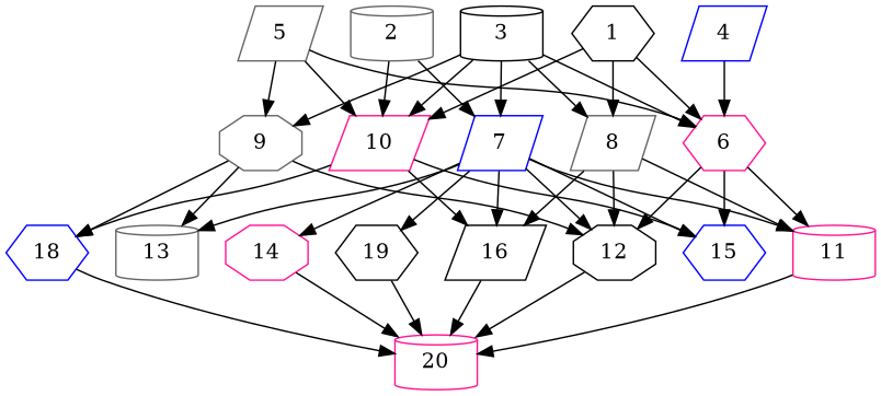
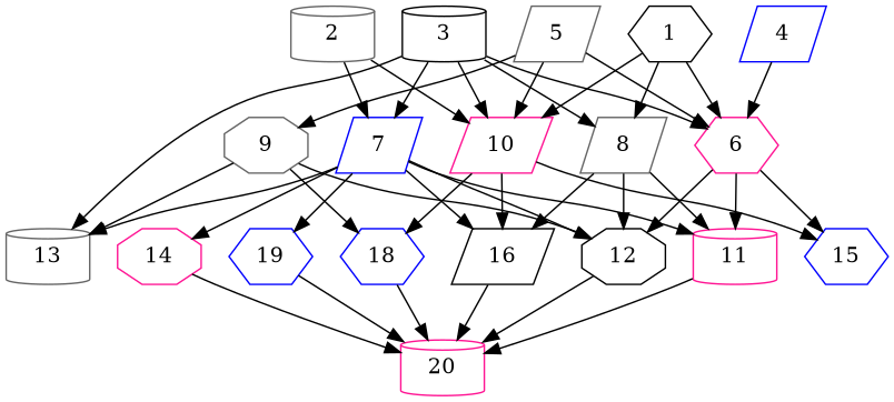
  digraph {
    node [alpha=0.05 color=black shape=parallelogram]
    1 [alpha=0.03 expect_size=49730560 shape=hexagon]
    6 [alpha=0.07 color=deeppink expect_size=34981888 shape=hexagon]
    8 [alpha=0.18 color=gray40 expect_size=13963264]
    10 [alpha=0.13 color=deeppink expect_size=12803072]
    11 [alpha=0.14 color=deeppink expect_size=14826496 shape=cylinder]
    12 [expect_size=21033984 shape=octagon]
    15 [color=blue expect_size=52054016 shape=hexagon]
    16 [alpha=0.06 expect_size=17793024]
    18 [alpha=0.18 color=blue expect_size=32033792 shape=hexagon]
    20 [alpha=0.07 color=deeppink expect_size=22955008 shape=cylinder]
    2 [alpha=0.02 color=gray40 expect_size=30523392 shape=cylinder]
    7 [alpha=0.19 color=blue expect_size=51837952]
    13 [alpha=0.09 color=gray40 expect_size=24620032 shape=cylinder]
    14 [alpha=0.13 color=deeppink expect_size=46990336 shape=octagon]
-   19 [alpha=0.01 expect_size=26269696 shape=hexagon]
+   19 [alpha=0.01 color=blue expect_size=26269696 shape=hexagon]
    3 [alpha=0.09 expect_size=9881600 shape=cylinder]
    9 [alpha=0.19 color=gray40 expect_size=5537792 shape=octagon]
    4 [alpha=0.02 color=blue expect_size=11543552]
    5 [color=gray40 expect_size=40901632]
    1 -> 6
    1 -> 8
    1 -> 10
    6 -> 11
    6 -> 12
    6 -> 15
    8 -> 11
    8 -> 12
    8 -> 16
    10 -> 15
    10 -> 16
    10 -> 18
    11 -> 20
    12 -> 20
    16 -> 20
    18 -> 20
    2 -> 10
    2 -> 7
    7 -> 11
    7 -> 12
-   7 -> 15
    7 -> 16
    7 -> 13
    7 -> 14
    7 -> 19
    14 -> 20
    19 -> 20
    3 -> 6
    3 -> 8
    3 -> 10
    3 -> 7
-   3 -> 9
+   3 -> 13
    9 -> 12
    9 -> 18
    9 -> 13
    4 -> 6
    5 -> 6
    5 -> 10
    5 -> 9
  }
